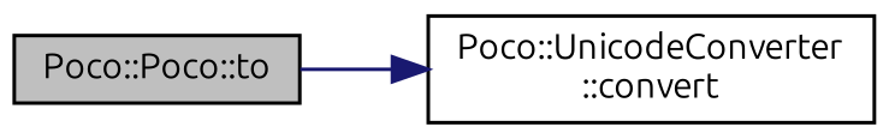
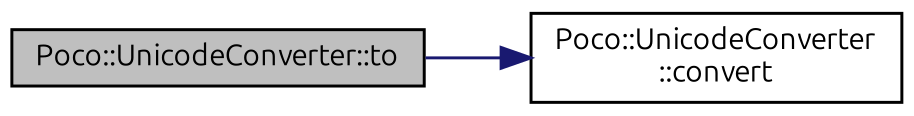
  digraph {
    rankdir=LR
    fontname=Ubuntu
    node [color=black fontname=Ubuntu fontsize=10 shape=record style=filled]
-   n1 [fillcolor=grey75 fontcolor=black height=0.2 label="Poco::Poco::to" width=0.4]
+   n1 [fillcolor=grey75 fontcolor=black height=0.2 label="Poco::UnicodeConverter::to" width=0.4]
    n2 [fillcolor=white height=0.2 label="Poco::UnicodeConverter\l::convert" width=0.4]
    n1 -> n2 [color=midnightblue fontname=Ubuntu fontsize=10 labelfontname=Helvetica labelfontsize=10 style=solid]
  }
